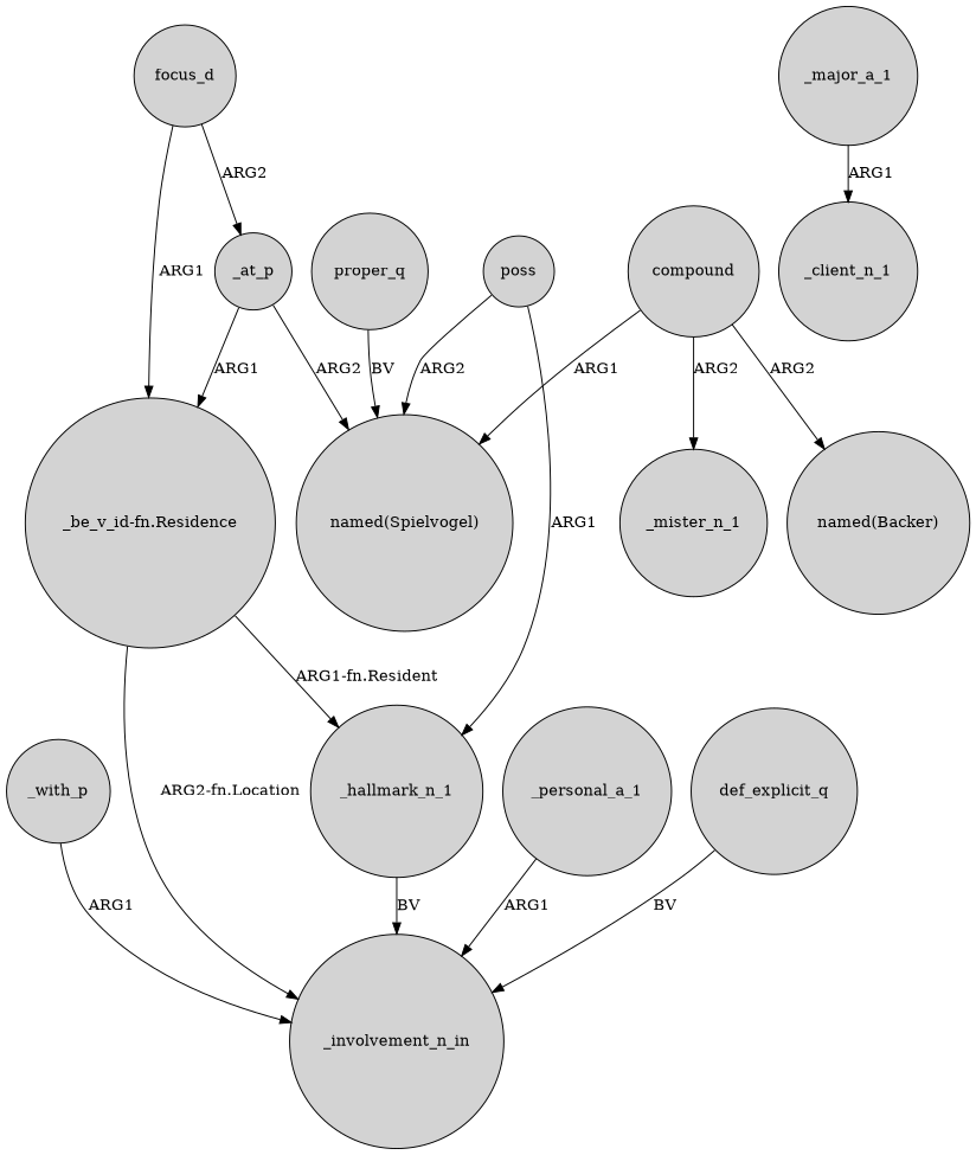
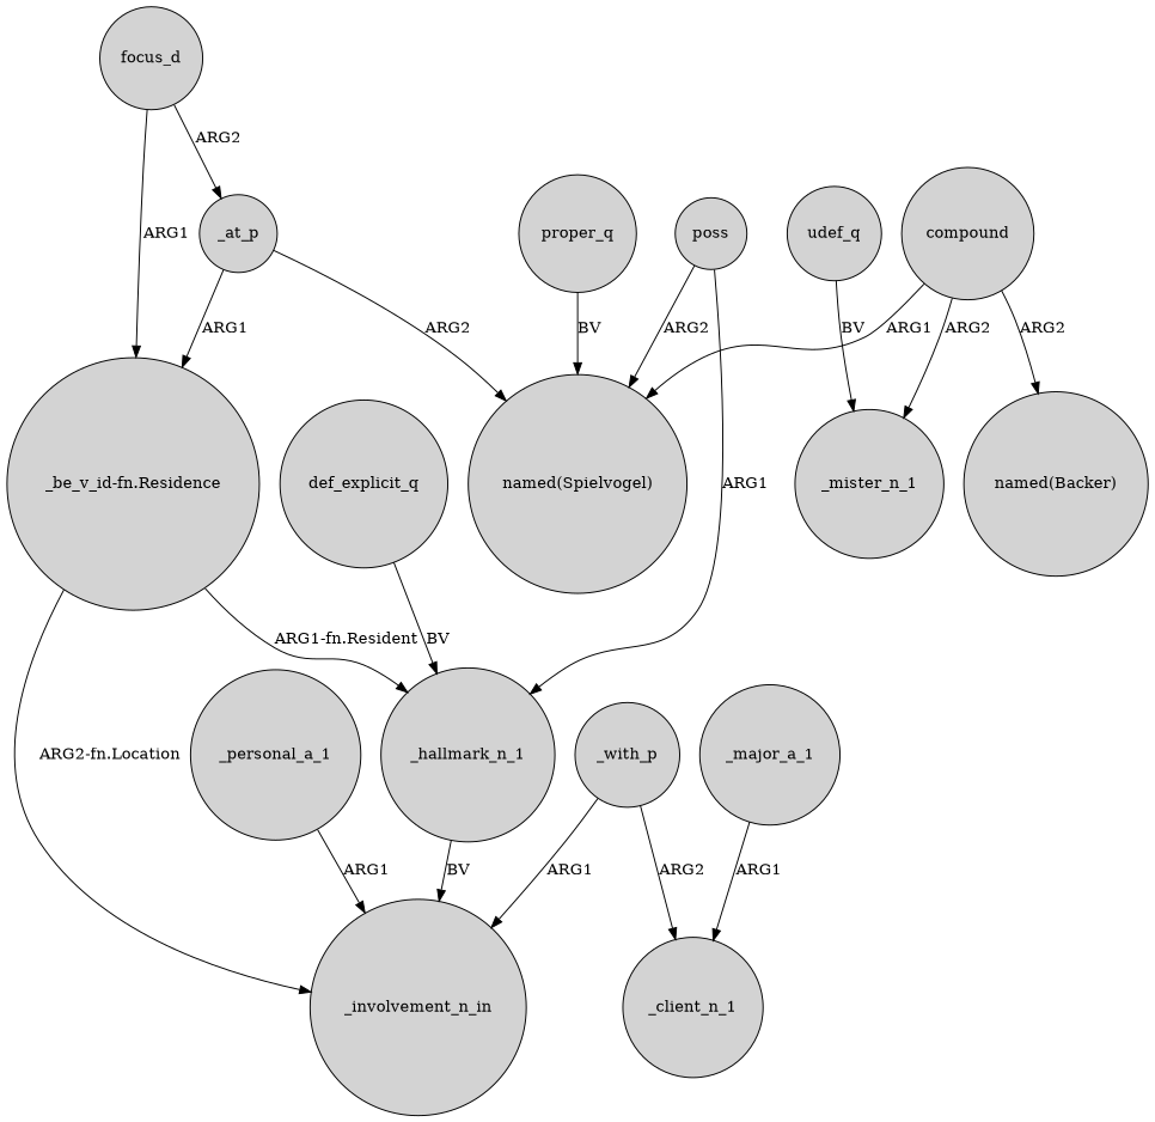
  digraph {
    node [shape=circle style=filled]
    _with_p
    _involvement_n_in
    _client_n_1
    poss
    "named(Spielvogel)"
    _hallmark_n_1
    compound
    _mister_n_1
    "named(Backer)"
+   udef_q
    _at_p
    "_be_v_id-fn.Residence"
    _major_a_1
    focus_d
    _personal_a_1
    def_explicit_q
    proper_q
    _with_p -> _involvement_n_in [label=ARG1]
+   _with_p -> _client_n_1 [label=ARG2]
    poss -> "named(Spielvogel)" [label=ARG2]
    poss -> _hallmark_n_1 [label=ARG1]
    _hallmark_n_1 -> _involvement_n_in [label=BV]
    compound -> "named(Spielvogel)" [label=ARG1]
    compound -> _mister_n_1 [label=ARG2]
    compound -> "named(Backer)" [label=ARG2]
+   udef_q -> _mister_n_1 [label=BV]
    _at_p -> "named(Spielvogel)" [label=ARG2]
    _at_p -> "_be_v_id-fn.Residence" [label=ARG1]
    "_be_v_id-fn.Residence" -> _involvement_n_in [label="ARG2-fn.Location"]
    "_be_v_id-fn.Residence" -> _hallmark_n_1 [label="ARG1-fn.Resident"]
    _major_a_1 -> _client_n_1 [label=ARG1]
    focus_d -> _at_p [label=ARG2]
    focus_d -> "_be_v_id-fn.Residence" [label=ARG1]
    _personal_a_1 -> _involvement_n_in [label=ARG1]
-   def_explicit_q -> _involvement_n_in [label=BV]
+   def_explicit_q -> _hallmark_n_1 [label=BV]
    proper_q -> "named(Spielvogel)" [label=BV]
  }
